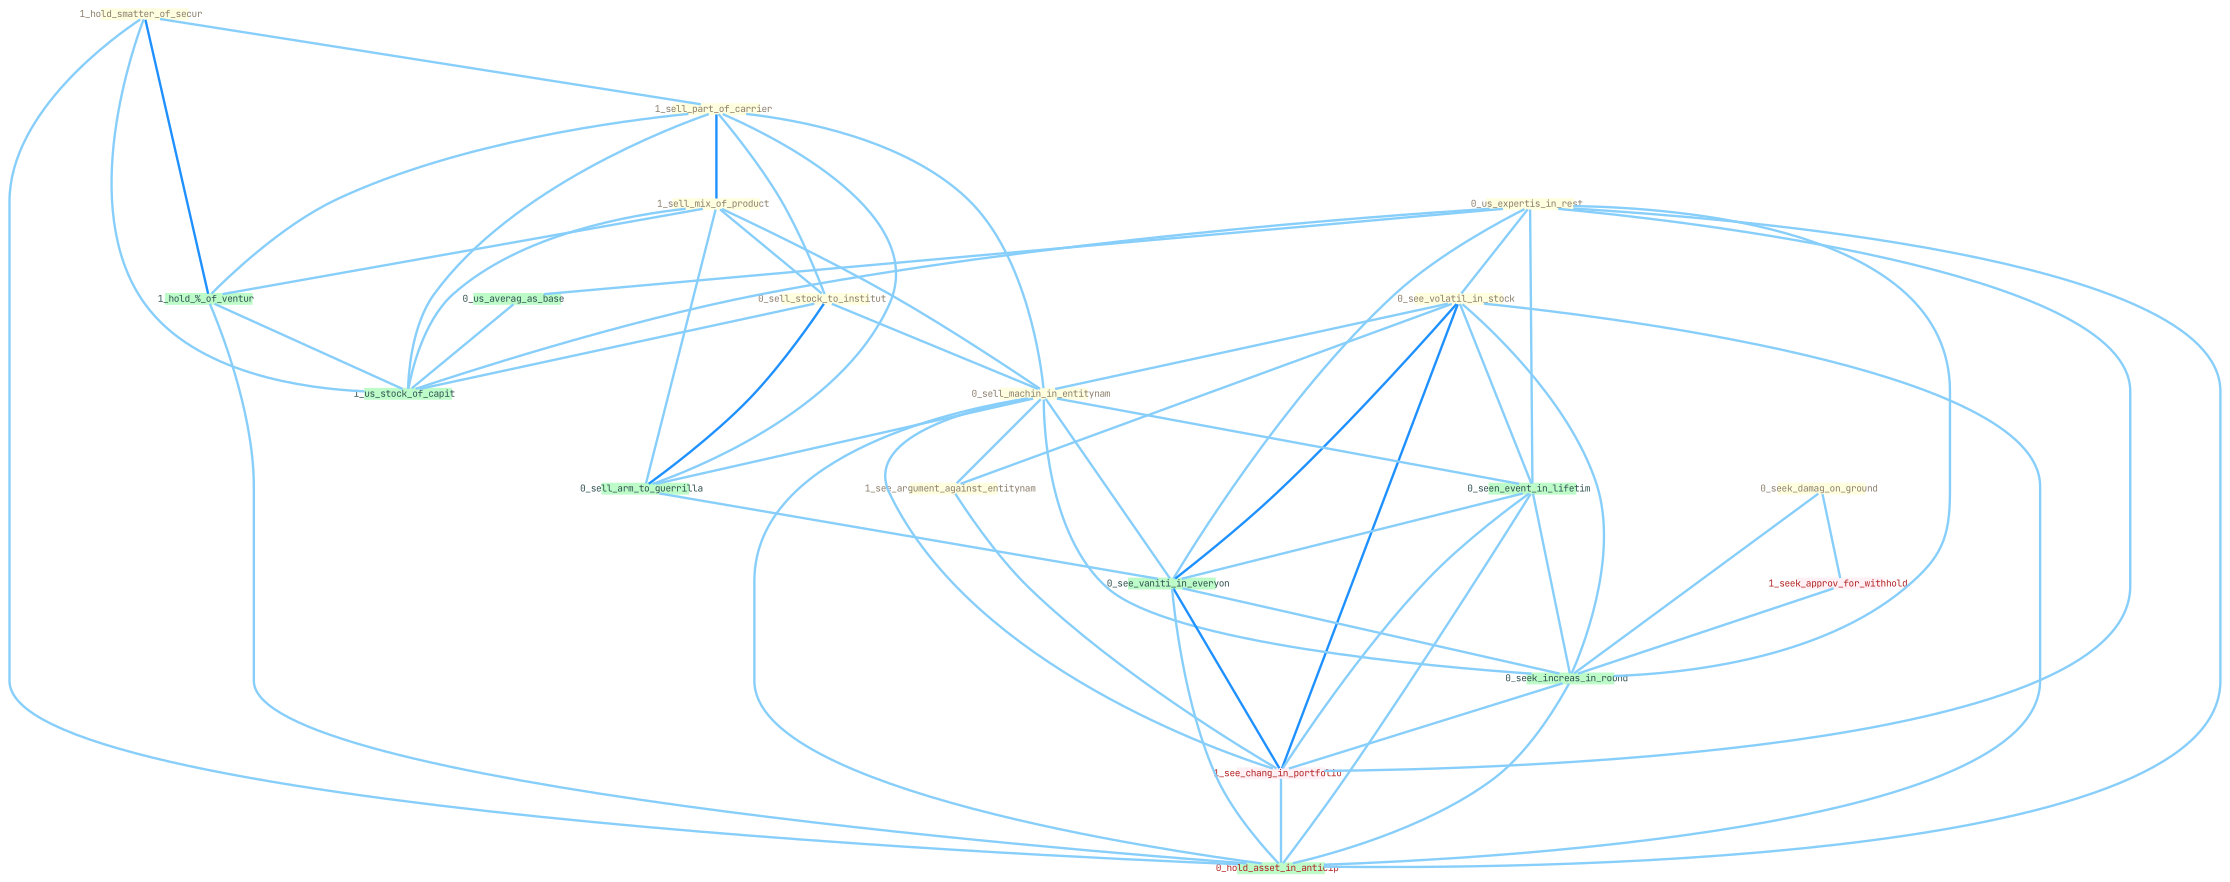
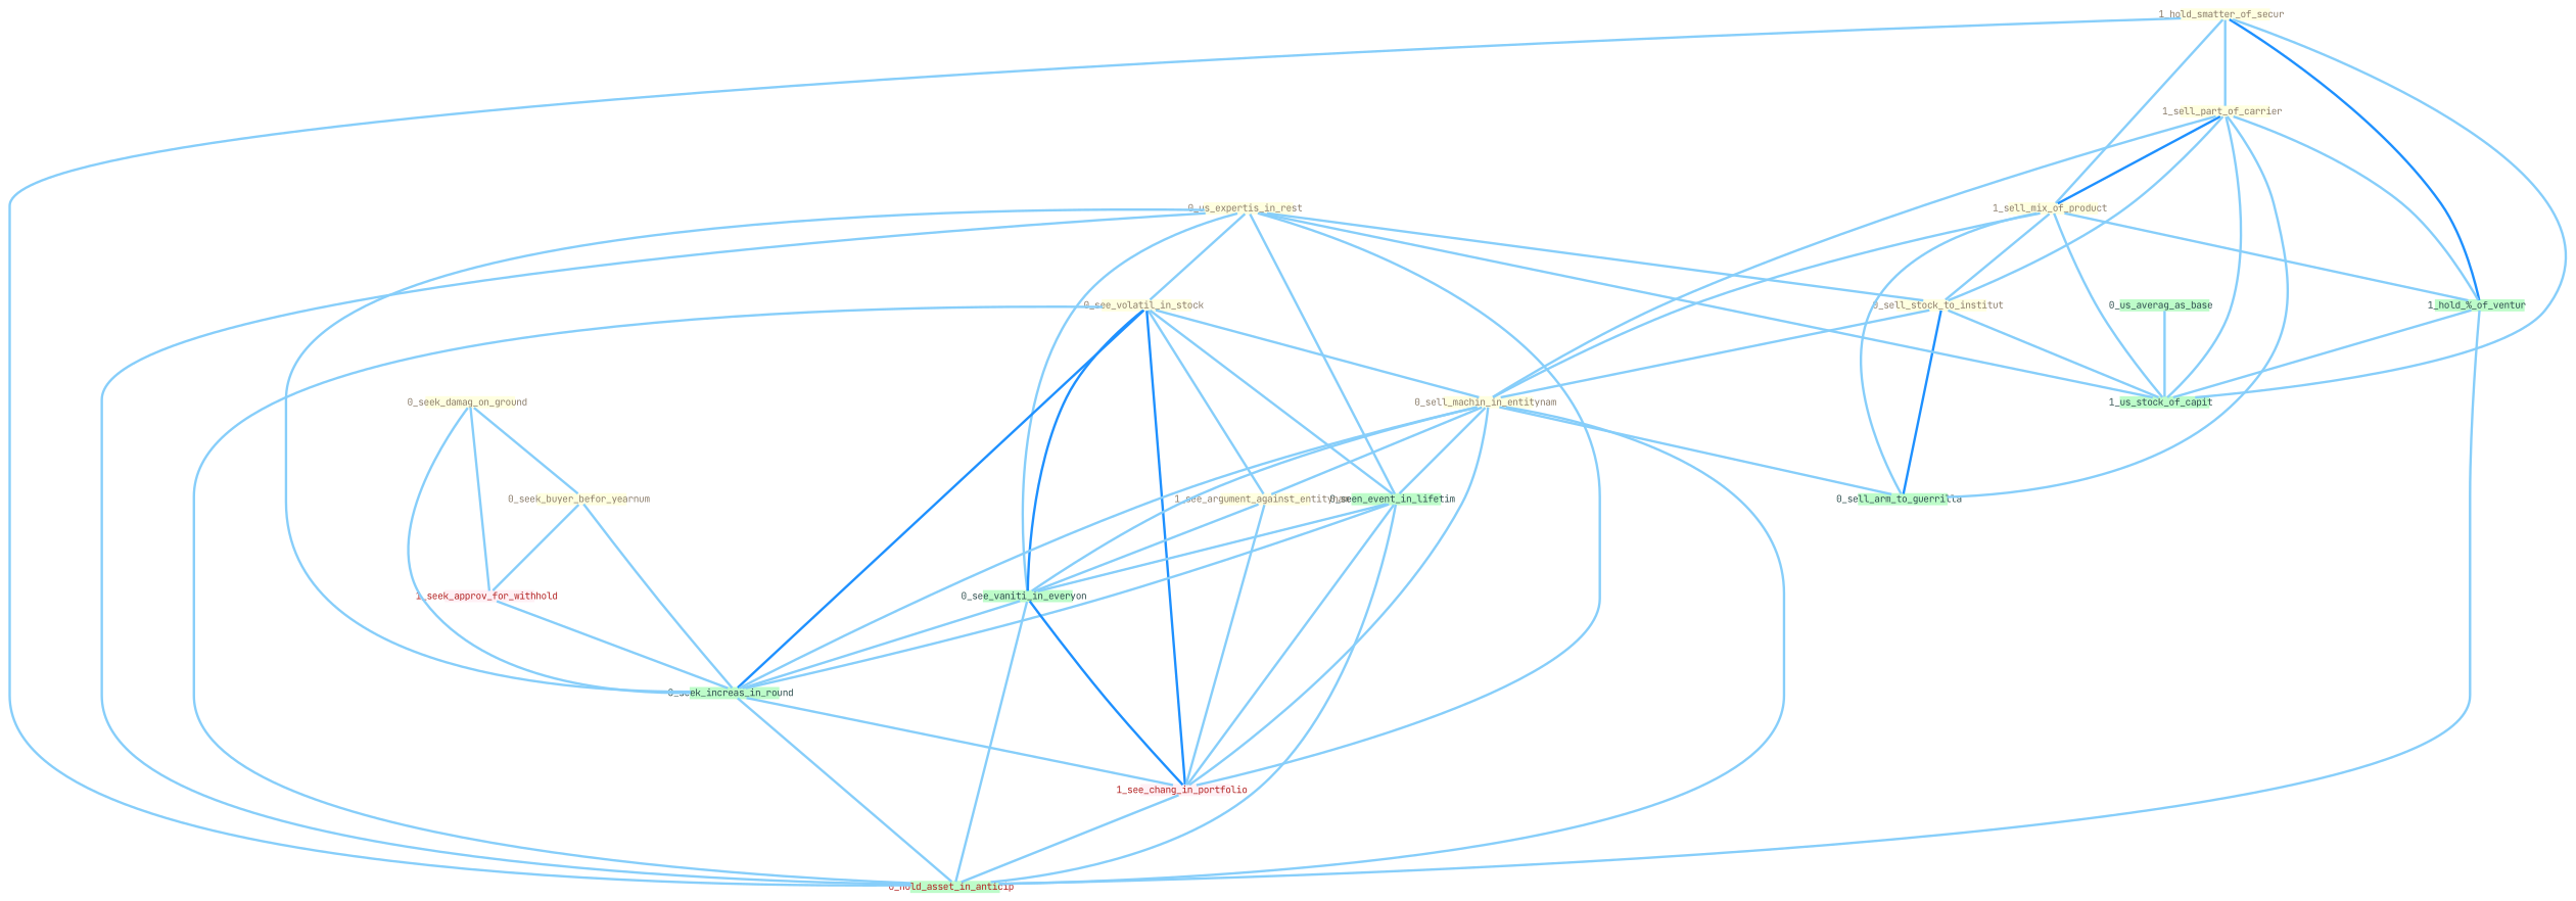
  graph {
    fontname="JetBrains Mono"
    node [color="#ffffe0" fixedsize=true fontcolor="#8b7d6b" fontname="JetBrains Mono" fontsize=4 shape=polygon style=filled]
    edge [color="#87cefa" fontname="JetBrains Mono" w=1]
    "1_hold_smatter_of_secur " [height=.06 width=.5]
    "1_sell_part_of_carrier " [height=.06 width=.5]
    "1_sell_mix_of_product " [height=.06 width=.5]
    "0_seek_damag_on_ground " [height=.06 width=.5]
    "0_sell_stock_to_institut " [height=.06 width=.5]
+   "0_seek_buyer_befor_yearnum " [height=.06 width=.5]
    "0_us_expertis_in_rest " [height=.06 width=.5]
    "0_see_volatil_in_stock " [height=.06 width=.5]
    "0_sell_machin_in_entitynam " [height=.06 width=.5]
    "1_see_argument_against_entitynam " [height=.06 width=.5]
    "1_seek_approv_for_withhold " [color="#fff0f5" fontcolor="#b22222" height=.06 width=.5]
    "1_see_chang_in_portfolio " [color="#fff0f5" fontcolor="#b22222" height=.06 width=.5]
    "1_hold_%_of_ventur " [color="#BDFCC9" fontcolor="#2f4f4f" height=.06 width=.5]
    "1_us_stock_of_capit " [color="#BDFCC9" fontcolor="#2f4f4f" height=.06 width=.5]
    "0_hold_asset_in_anticip " [color="#BDFCC9" fontcolor="#b22222" height=.06 width=.5]
    "0_sell_arm_to_guerrilla " [color="#BDFCC9" fontcolor="#2f4f4f" height=.06 width=.5]
    "0_seek_increas_in_round " [color="#BDFCC9" fontcolor="#2f4f4f" height=.06 width=.5]
    "0_seen_event_in_lifetim " [color="#BDFCC9" fontcolor="#2f4f4f" height=.06 width=.5]
    "0_us_averag_as_base " [color="#BDFCC9" fontcolor="#2f4f4f" height=.06 width=.5]
    "0_see_vaniti_in_everyon " [color="#BDFCC9" fontcolor="#2f4f4f" height=.06 width=.5]
    subgraph sub_1 {
      "1_hold_smatter_of_secur "
      "1_sell_part_of_carrier "
      "1_sell_mix_of_product "
      "0_seek_damag_on_ground "
      "0_sell_stock_to_institut "
+     "0_seek_buyer_befor_yearnum "
      "0_us_expertis_in_rest "
      "0_see_volatil_in_stock "
      "0_sell_machin_in_entitynam "
      "1_see_argument_against_entitynam "
    }
    subgraph sub_2 {
      "1_seek_approv_for_withhold "
      "1_see_chang_in_portfolio "
    }
    "1_hold_smatter_of_secur " -- "1_sell_part_of_carrier "
+   "1_hold_smatter_of_secur " -- "1_sell_mix_of_product "
    "1_hold_smatter_of_secur " -- "1_hold_%_of_ventur " [color="#1e90ff" w=2]
    "1_hold_smatter_of_secur " -- "1_us_stock_of_capit "
    "1_hold_smatter_of_secur " -- "0_hold_asset_in_anticip "
    "1_sell_part_of_carrier " -- "1_sell_mix_of_product " [color="#1e90ff" w=2]
    "1_sell_part_of_carrier " -- "0_sell_stock_to_institut "
    "1_sell_part_of_carrier " -- "0_sell_machin_in_entitynam "
    "1_sell_part_of_carrier " -- "1_hold_%_of_ventur "
    "1_sell_part_of_carrier " -- "1_us_stock_of_capit "
    "1_sell_part_of_carrier " -- "0_sell_arm_to_guerrilla "
    "1_sell_mix_of_product " -- "0_sell_stock_to_institut "
    "1_sell_mix_of_product " -- "0_sell_machin_in_entitynam "
    "1_sell_mix_of_product " -- "1_hold_%_of_ventur "
    "1_sell_mix_of_product " -- "1_us_stock_of_capit "
    "1_sell_mix_of_product " -- "0_sell_arm_to_guerrilla "
+   "0_seek_damag_on_ground " -- "0_seek_buyer_befor_yearnum "
    "0_seek_damag_on_ground " -- "1_seek_approv_for_withhold "
    "0_seek_damag_on_ground " -- "0_seek_increas_in_round "
    "0_sell_stock_to_institut " -- "0_sell_machin_in_entitynam "
    "0_sell_stock_to_institut " -- "1_us_stock_of_capit "
    "0_sell_stock_to_institut " -- "0_sell_arm_to_guerrilla " [color="#1e90ff" w=2]
+   "0_seek_buyer_befor_yearnum " -- "1_seek_approv_for_withhold "
+   "0_seek_buyer_befor_yearnum " -- "0_seek_increas_in_round "
    "0_us_expertis_in_rest " -- "0_see_volatil_in_stock "
    "0_us_expertis_in_rest " -- "1_see_chang_in_portfolio "
    "0_us_expertis_in_rest " -- "1_us_stock_of_capit "
    "0_us_expertis_in_rest " -- "0_hold_asset_in_anticip "
    "0_us_expertis_in_rest " -- "0_seek_increas_in_round "
    "0_us_expertis_in_rest " -- "0_seen_event_in_lifetim "
-   "0_us_expertis_in_rest " -- "0_us_averag_as_base "
+   "0_us_expertis_in_rest " -- "0_sell_stock_to_institut "
    "0_us_expertis_in_rest " -- "0_see_vaniti_in_everyon "
    "0_see_volatil_in_stock " -- "0_sell_machin_in_entitynam "
    "0_see_volatil_in_stock " -- "1_see_argument_against_entitynam "
    "0_see_volatil_in_stock " -- "1_see_chang_in_portfolio " [color="#1e90ff" w=2]
    "0_see_volatil_in_stock " -- "0_hold_asset_in_anticip "
-   "0_see_volatil_in_stock " -- "0_seek_increas_in_round "
+   "0_see_volatil_in_stock " -- "0_seek_increas_in_round " [color="#1e90ff"]
    "0_see_volatil_in_stock " -- "0_seen_event_in_lifetim "
    "0_see_volatil_in_stock " -- "0_see_vaniti_in_everyon " [color="#1e90ff" w=2]
    "0_sell_machin_in_entitynam " -- "1_see_argument_against_entitynam "
    "0_sell_machin_in_entitynam " -- "1_see_chang_in_portfolio "
    "0_sell_machin_in_entitynam " -- "0_hold_asset_in_anticip "
    "0_sell_machin_in_entitynam " -- "0_sell_arm_to_guerrilla "
    "0_sell_machin_in_entitynam " -- "0_seek_increas_in_round "
    "0_sell_machin_in_entitynam " -- "0_seen_event_in_lifetim "
    "0_sell_machin_in_entitynam " -- "0_see_vaniti_in_everyon "
    "1_see_argument_against_entitynam " -- "1_see_chang_in_portfolio "
-   "0_sell_arm_to_guerrilla " -- "0_see_vaniti_in_everyon "
+   "1_see_argument_against_entitynam " -- "0_see_vaniti_in_everyon "
    "1_seek_approv_for_withhold " -- "0_seek_increas_in_round "
    "1_see_chang_in_portfolio " -- "0_hold_asset_in_anticip "
    "1_hold_%_of_ventur " -- "1_us_stock_of_capit "
    "1_hold_%_of_ventur " -- "0_hold_asset_in_anticip "
    "0_seek_increas_in_round " -- "1_see_chang_in_portfolio "
    "0_seek_increas_in_round " -- "0_hold_asset_in_anticip "
    "0_seen_event_in_lifetim " -- "1_see_chang_in_portfolio "
    "0_seen_event_in_lifetim " -- "0_hold_asset_in_anticip "
    "0_seen_event_in_lifetim " -- "0_seek_increas_in_round "
    "0_seen_event_in_lifetim " -- "0_see_vaniti_in_everyon "
    "0_us_averag_as_base " -- "1_us_stock_of_capit "
    "0_see_vaniti_in_everyon " -- "1_see_chang_in_portfolio " [color="#1e90ff" w=2]
    "0_see_vaniti_in_everyon " -- "0_hold_asset_in_anticip "
    "0_see_vaniti_in_everyon " -- "0_seek_increas_in_round "
  }
